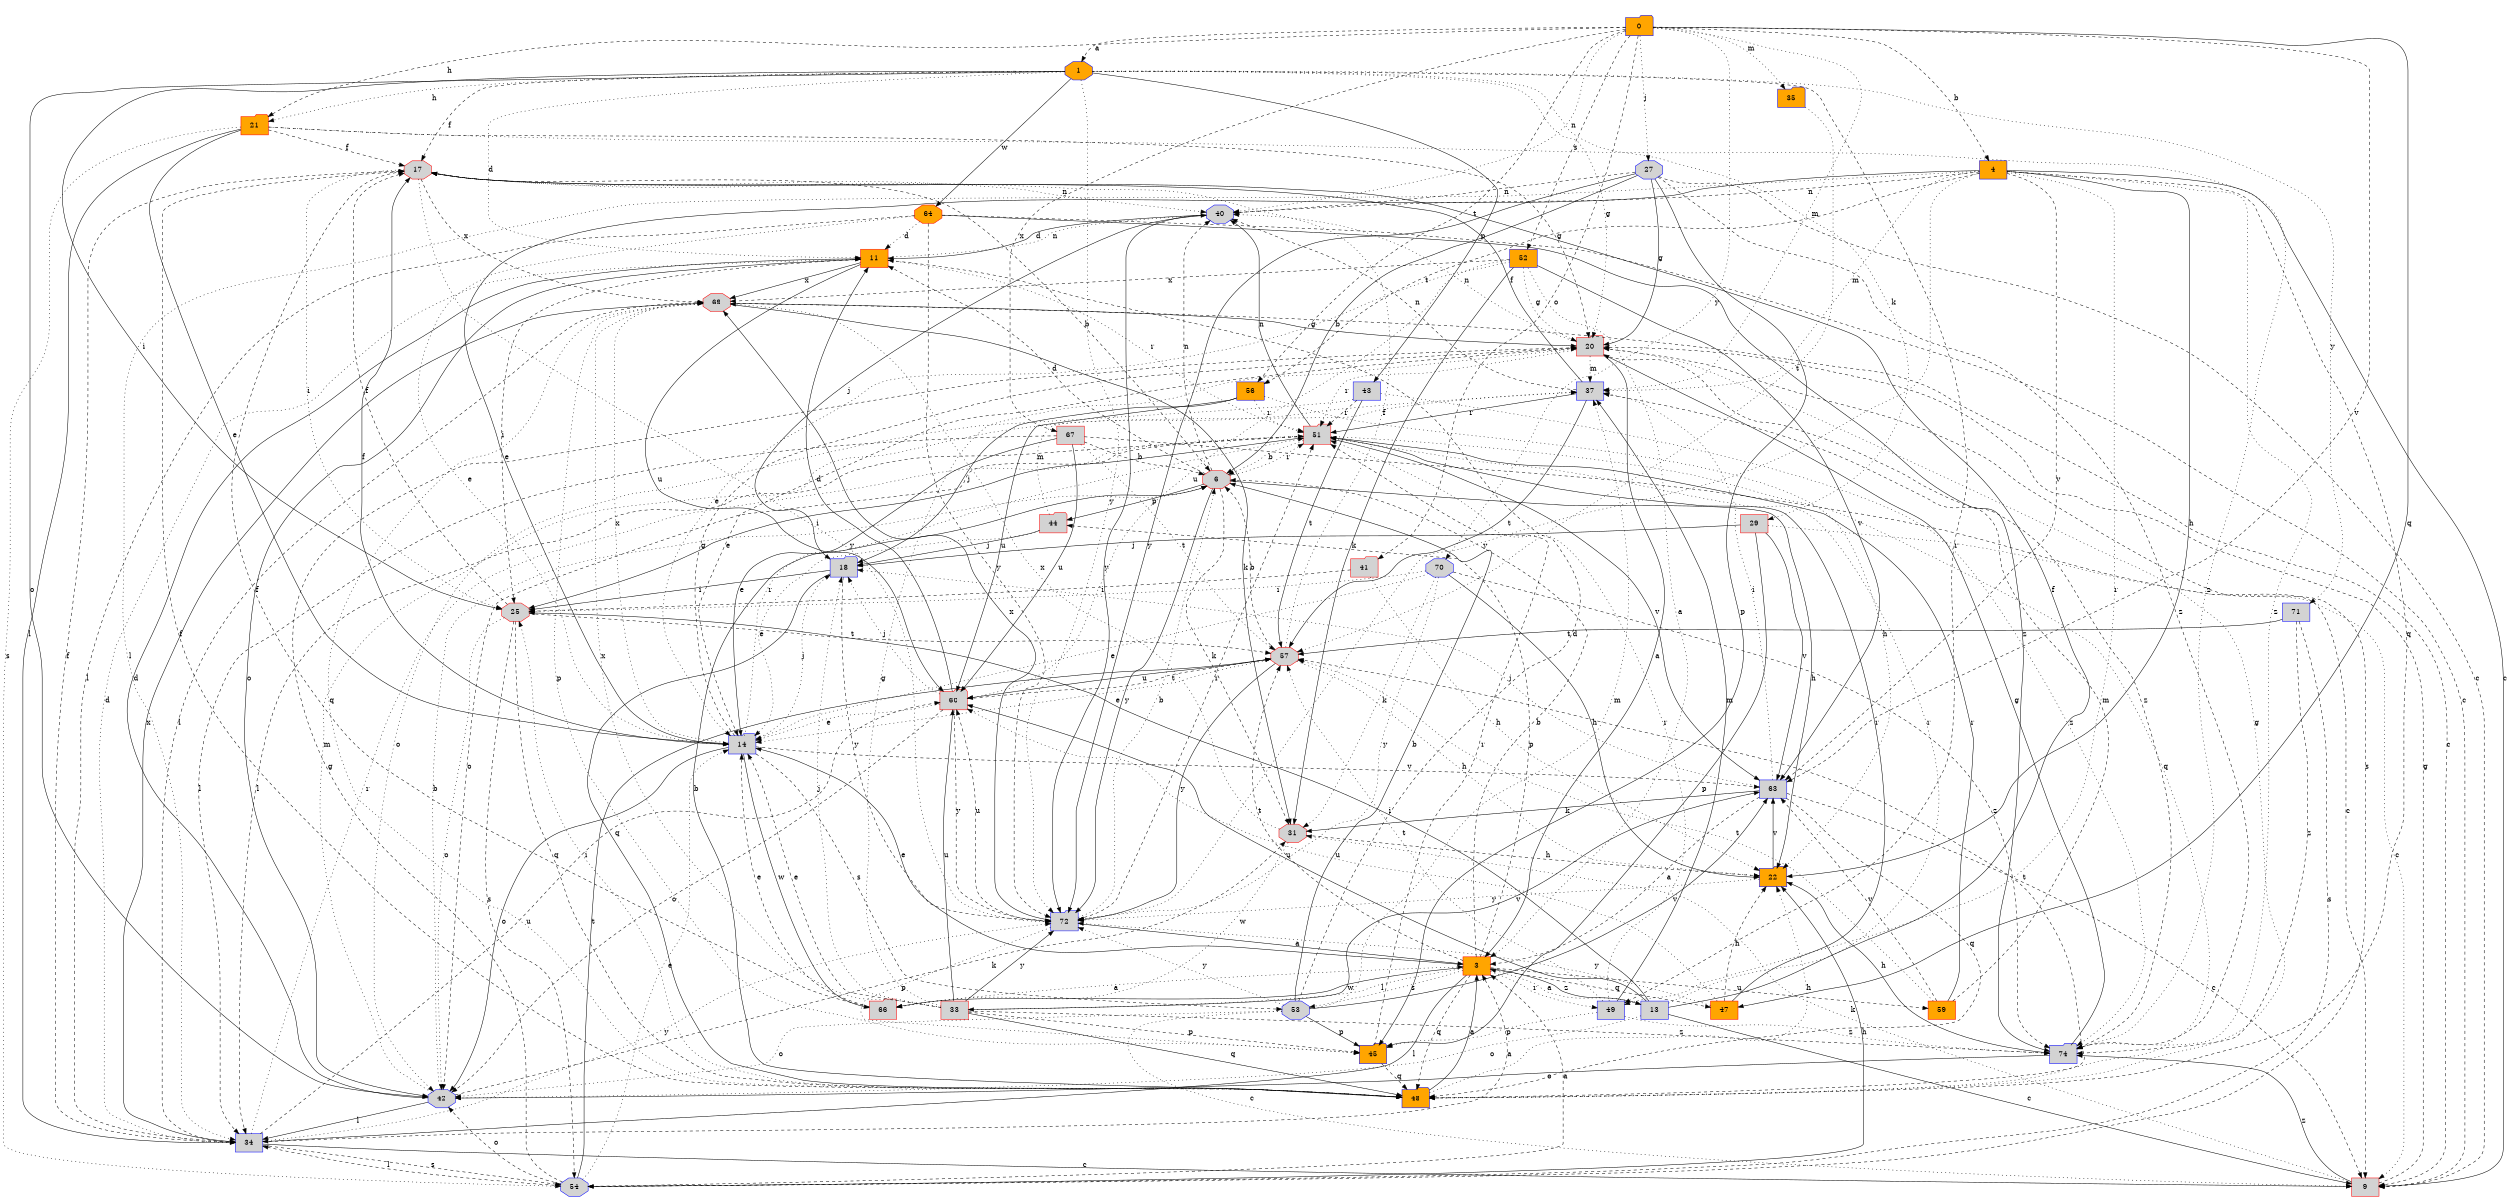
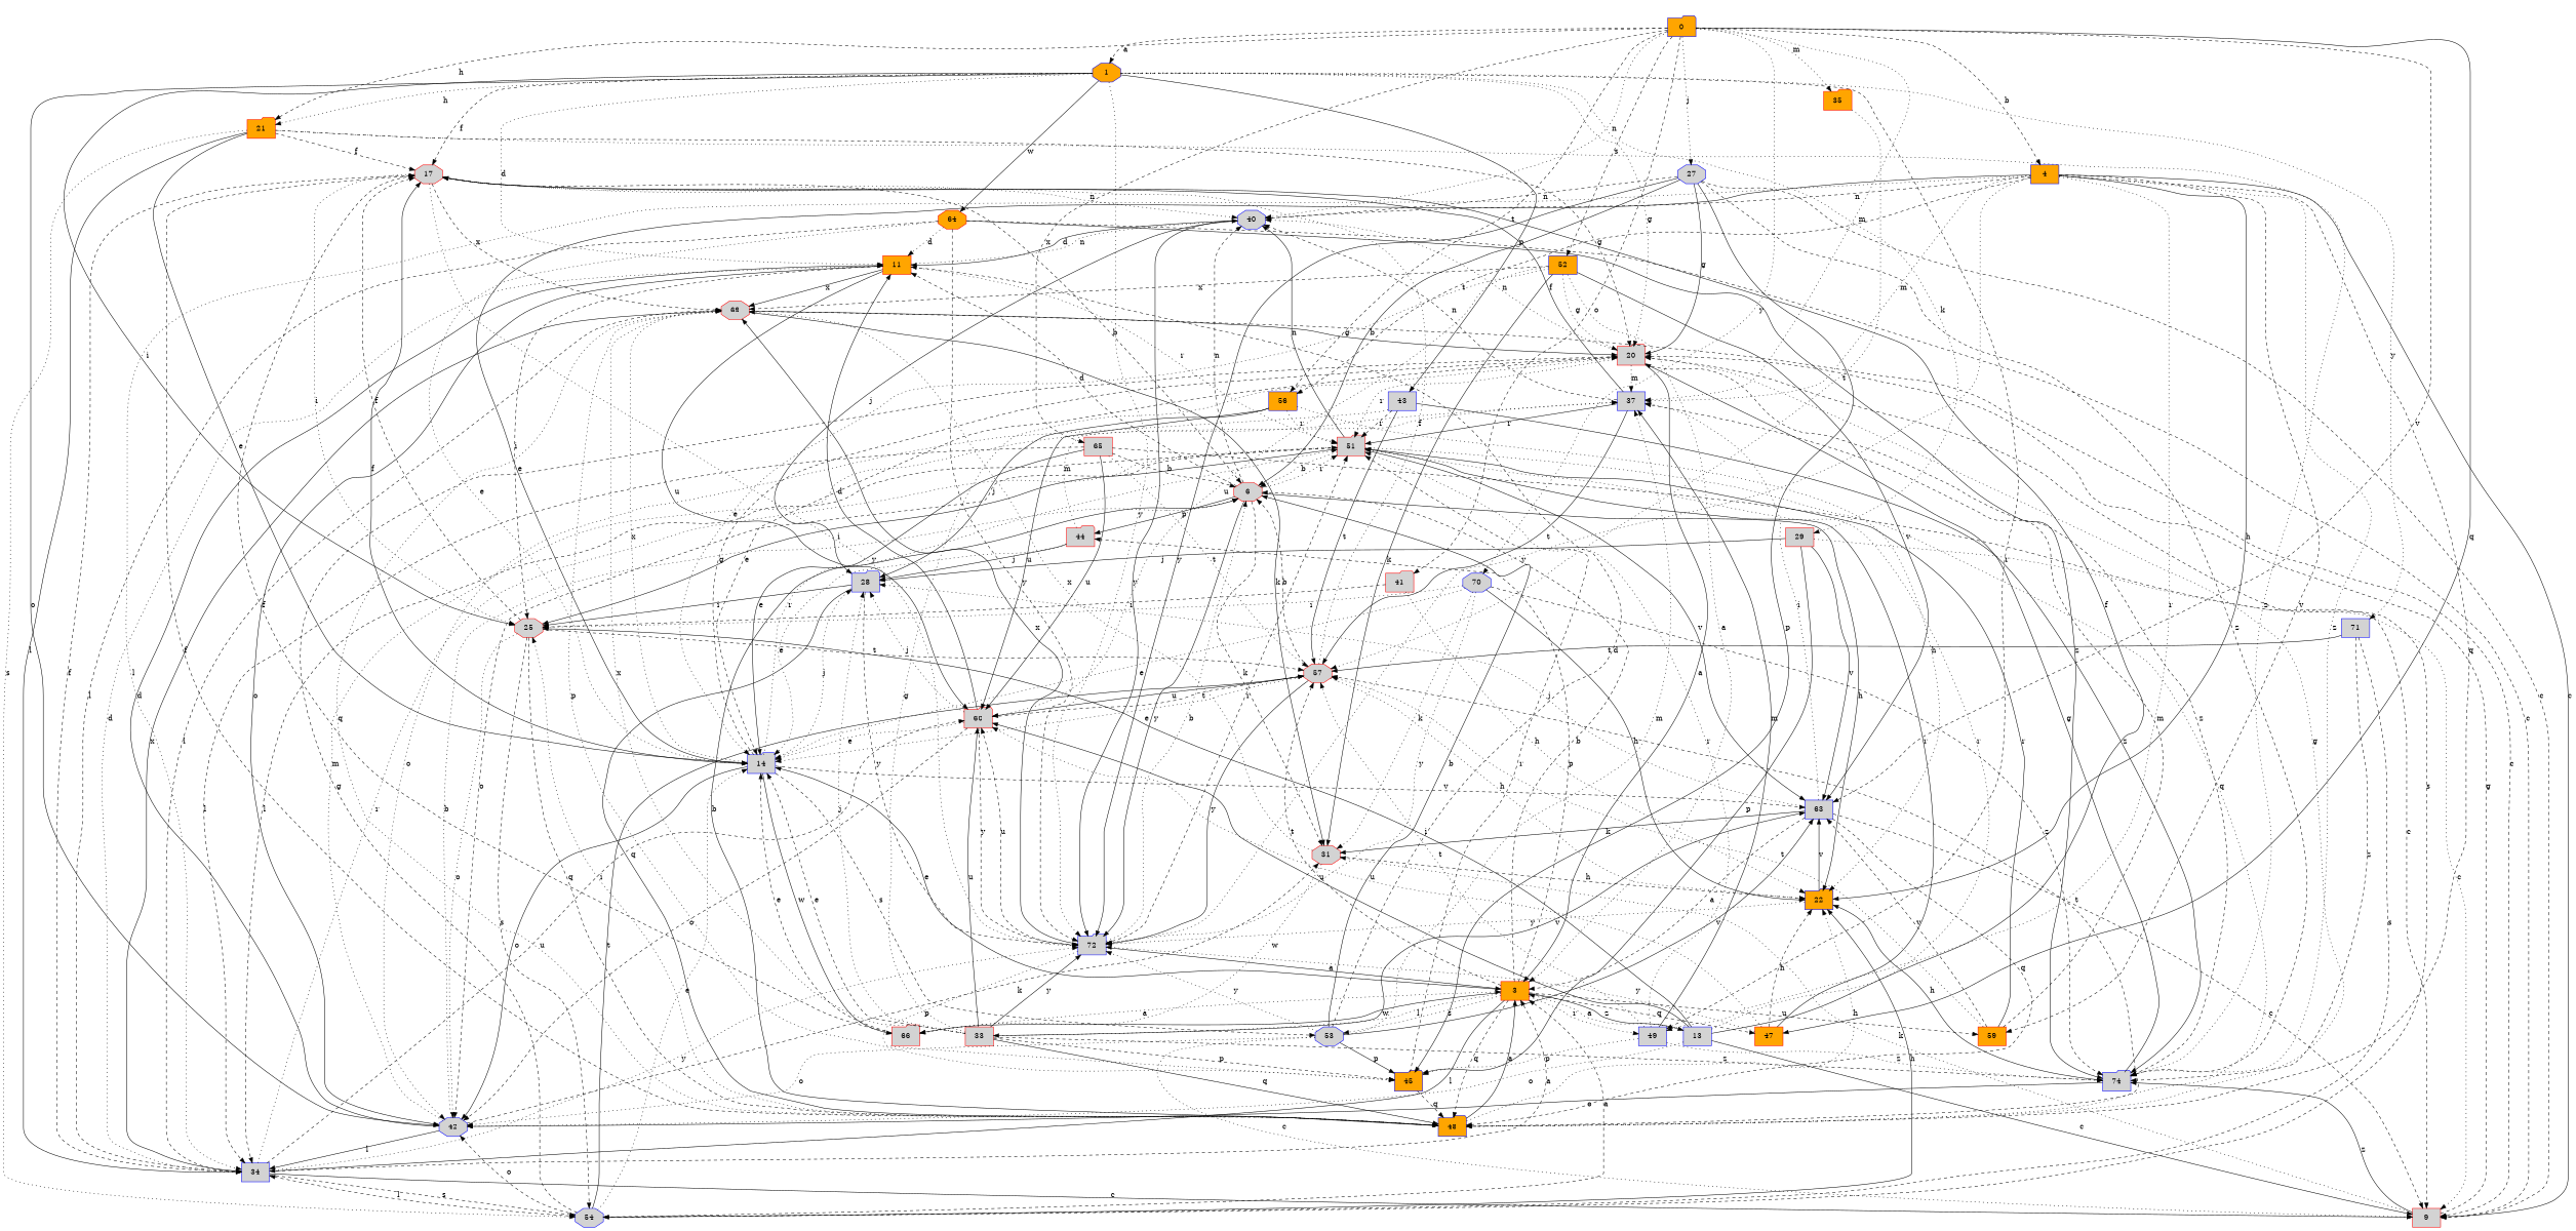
  strict digraph {
    node [color=blue fillcolor=lightgrey shape=box style=filled]
    edge [style=dotted]
    0 [fillcolor=orange shape=folder]
    1 [fillcolor=orange shape=octagon]
    4 [fillcolor=orange]
    21 [color=red fillcolor=orange shape=folder]
    27 [shape=octagon]
-   35 [fillcolor=orange shape=folder]
+   35 [color=red fillcolor=orange shape=folder]
    37
    40 [shape=octagon]
    41 [color=red shape=folder]
    47 [color=red fillcolor=orange]
    52 [fillcolor=orange]
    56 [fillcolor=orange]
    63
-   67 [color=red]
+   67 [color=red label=65]
    70 [shape=octagon]
    11 [color=red fillcolor=orange]
    17 [color=red shape=octagon]
    20 [color=red shape=folder]
    25 [color=red shape=octagon]
    29 [color=red]
    42 [shape=octagon]
    43
    49
    64 [color=red fillcolor=orange shape=octagon]
    71
    72 [shape=folder]
    14 [shape=folder]
    34
    48 [fillcolor=orange shape=folder]
    9 [color=red]
    22 [fillcolor=orange shape=folder]
    74 [shape=folder]
    54 [shape=octagon]
    6 [color=red shape=octagon]
    45 [fillcolor=orange shape=folder]
    57 [color=red shape=octagon]
    51 [color=red shape=folder]
-   28 [shape=folder label=18]
+   28 [shape=folder]
    60 [color=red shape=folder]
    3 [color=red fillcolor=orange]
    31 [color=red shape=octagon]
    69 [color=red shape=octagon]
    33 [color=red]
    44 [color=red shape=folder]
    53 [shape=octagon]
    59 [color=red fillcolor=orange]
    66 [color=red shape=folder]
    n48 [label=13]
    0 -> 1 [label=a style=dashed]
    0 -> 4 [label=b style=dashed]
    0 -> 21 [label=h style=dashed]
    0 -> 27 [label=j]
    0 -> 35 [label=m]
    0 -> 37 [label=m]
    0 -> 40 [label=n]
    0 -> 41 [label=o style=dashed]
    0 -> 47 [label=q style=solid]
    0 -> 52 [label=s style=dashed]
    0 -> 56 [label=t style=dashed]
    0 -> 63 [label=v style=dashed]
    0 -> 67 [label=x style=dashed]
    0 -> 70 [label=y]
    1 -> 21 [label=h]
    1 -> 11 [label=d]
    1 -> 17 [label=f style=dashed]
    1 -> 20 [label=g]
    1 -> 25 [label=i style=solid]
    1 -> 29 [label=k]
    1 -> 42 [label=o style=solid]
    1 -> 43 [label=p style=solid]
    1 -> 49 [label=r style=dashed]
    1 -> 64 [label=w style=solid]
    1 -> 71 [label=y]
    1 -> 72 [label=y]
    4 -> 37 [label=m]
    4 -> 40 [label=n style=dashed]
    4 -> 56 [label=t style=dashed]
-   4 -> 63 [label=v style=dashed]
+   4 -> 59 [label=v style=dashed]
    4 -> 49 [label=r]
    4 -> 72 [label=y]
    4 -> 14 [label=e style=solid]
    4 -> 34 [label=l]
    4 -> 48 [label=q style=dashed]
    4 -> 9 [label=c style=solid]
    4 -> 22 [label=h style=solid]
    4 -> 74 [label=z]
    21 -> 17 [label=f style=dashed]
    21 -> 20 [label=g style=dashed]
    21 -> 14 [label=e style=solid]
    21 -> 34 [label=l style=solid]
    21 -> 74 [label=z]
    21 -> 54 [label=s]
    27 -> 40 [label=n style=dashed]
    27 -> 20 [label=g style=solid]
    27 -> 72 [label=y style=solid]
    27 -> 9 [label=c style=dashed]
    27 -> 74 [label=z style=dashed]
    27 -> 6 [label=b style=solid]
    27 -> 45 [label=p style=solid]
    35 -> 57 [label=t]
    37 -> 40 [label=n style=dashed]
    37 -> 17 [label=f style=solid]
    37 -> 57 [label=t style=solid]
    37 -> 51 [label=r style=solid]
    40 -> 11 [label=d style=solid]
    40 -> 72 [label=y style=solid]
    40 -> 28 [label=j style=solid]
    41 -> 25 [label=i style=dashed]
    41 -> 22 [label=h]
    47 -> 72 [label=y]
    47 -> 22 [label=h style=dashed]
    47 -> 51 [label=r style=solid]
    47 -> 60 [label=u]
    52 -> 63 [label=v style=solid]
    52 -> 20 [label=g]
    52 -> 14 [label=e]
    52 -> 60 [label=u]
    52 -> 3 [label=a]
    52 -> 31 [label=k style=solid]
    52 -> 69 [label=x style=dashed]
    56 -> 22 [label=h]
    56 -> 51 [label=r]
    56 -> 28 [label=j style=solid]
    56 -> 60 [label=u style=solid]
    63 -> 37 [label=i]
    63 -> 48 [label=q style=dashed]
    63 -> 9 [label=c style=dashed]
    63 -> 28 [label=j]
    63 -> 3 [label=a style=dashed]
    63 -> 31 [label=k style=solid]
    67 -> 14 [label=e style=solid]
    67 -> 34 [label=l style=dashed]
    67 -> 9 [label=c style=dashed]
    67 -> 6 [label=b style=dashed]
    67 -> 57 [label=t]
    67 -> 60 [label=u style=solid]
    70 -> 25 [label=i]
    70 -> 72 [label=y]
    70 -> 14 [label=e]
    70 -> 22 [label=h style=solid]
    70 -> 74 [label=z style=dashed]
    70 -> 31 [label=k]
    11 -> 40 [label=n]
    11 -> 25 [label=i style=dashed]
    11 -> 42 [label=o style=solid]
    11 -> 51 [label=r]
    11 -> 60 [label=u style=solid]
    11 -> 69 [label=x style=solid]
    17 -> 40 [label=n]
    17 -> 25 [label=i]
    17 -> 72 [label=y]
    17 -> 6 [label=b style=dashed]
    17 -> 69 [label=x style=dashed]
    20 -> 37 [label=m]
    20 -> 40 [label=n]
    20 -> 14 [label=e style=dashed]
    20 -> 74 [label=z style=dashed]
    20 -> 54 [label=s style=dashed]
    20 -> 51 [label=r]
    20 -> 3 [label=a style=solid]
    25 -> 17 [label=f style=dashed]
    25 -> 42 [label=o]
    25 -> 48 [label=q style=dashed]
    25 -> 54 [label=s style=dashed]
    25 -> 57 [label=t style=dashed]
    29 -> 63 [label=v style=solid]
    29 -> 9 [label=c]
    29 -> 45 [label=p style=solid]
    29 -> 28 [label=j style=solid]
    42 -> 37 [label=m]
    42 -> 11 [label=d style=solid]
    42 -> 34 [label=l style=solid]
    42 -> 6 [label=b]
    42 -> 31 [label=k style=dashed]
    43 -> 42 [label=o]
-   43 -> 74 [label=z]
+   43 -> 74 [label=z style=solid]
    43 -> 57 [label=t style=solid]
    43 -> 51 [label=r style=dashed]
    49 -> 37 [label=m style=solid]
    49 -> 74 [label=z]
    49 -> 45 [label=p]
    49 -> 57 [label=t]
    49 -> 51 [label=r]
    64 -> 11 [label=d]
    64 -> 72 [label=y style=dashed]
    64 -> 14 [label=e]
    64 -> 34 [label=l style=dashed]
    64 -> 9 [label=c style=dashed]
    64 -> 74 [label=z style=solid]
    71 -> 74 [label=z style=dashed]
    71 -> 54 [label=s style=dashed]
    71 -> 57 [label=t style=solid]
    72 -> 6 [label=b]
    72 -> 45 [label=p]
    72 -> 51 [label=r style=dashed]
    72 -> 60 [label=u style=dashed]
    72 -> 3 [label=a style=solid]
    72 -> 69 [label=x style=solid]
    14 -> 63 [label=v style=dashed]
    14 -> 17 [label=f style=solid]
    14 -> 20 [label=g style=dashed]
    14 -> 42 [label=o style=solid]
    14 -> 51 [label=r]
    14 -> 28 [label=j]
    14 -> 69 [label=x]
    14 -> 53 [label=s style=dashed]
    14 -> 66 [label=w style=solid]
    34 -> 11 [label=d]
    34 -> 17 [label=f style=dashed]
    34 -> 72 [label=y]
    34 -> 9 [label=c style=solid]
    34 -> 54 [label=s style=dashed]
    34 -> 51 [label=r]
    34 -> 60 [label=u style=dashed]
    34 -> 3 [label=a style=dashed]
    34 -> 69 [label=x style=solid]
    48 -> 17 [label=f style=dashed]
    48 -> 20 [label=g]
    48 -> 25 [label=i]
    48 -> 22 [label=h]
    48 -> 6 [label=b style=solid]
    48 -> 57 [label=t style=dashed]
    48 -> 3 [label=a style=solid]
    9 -> 20 [label=g style=dashed]
    9 -> 74 [label=z style=solid]
    9 -> 31 [label=k]
    22 -> 63 [label=v style=solid]
    22 -> 72 [label=y]
    74 -> 20 [label=g style=solid]
    74 -> 42 [label=o style=solid]
    74 -> 22 [label=h style=solid]
    54 -> 20 [label=g style=dashed]
    54 -> 42 [label=o style=dashed]
    54 -> 14 [label=e]
    54 -> 34 [label=l style=dashed]
    54 -> 22 [label=h style=solid]
    54 -> 57 [label=t style=solid]
    54 -> 3 [label=a style=dashed]
    6 -> 40 [label=n style=dashed]
    6 -> 11 [label=d style=dashed]
    6 -> 72 [label=y style=solid]
    6 -> 22 [label=h style=solid]
    6 -> 51 [label=r]
    6 -> 31 [label=k style=dashed]
    6 -> 44 [label=p style=solid]
    45 -> 48 [label=q style=dashed]
    45 -> 51 [label=r style=dashed]
    57 -> 17 [label=f]
    57 -> 72 [label=y style=solid]
    57 -> 14 [label=e]
    57 -> 22 [label=h]
    57 -> 6 [label=b style=dashed]
    57 -> 60 [label=u style=solid]
    51 -> 40 [label=n style=solid]
    51 -> 63 [label=v style=solid]
    51 -> 25 [label=i style=solid]
    51 -> 42 [label=o style=dashed]
    51 -> 34 [label=l style=dashed]
    51 -> 48 [label=q]
    51 -> 6 [label=b]
    28 -> 25 [label=i style=solid]
    28 -> 72 [label=y style=dashed]
    28 -> 48 [label=q style=solid]
    60 -> 11 [label=d style=solid]
    60 -> 42 [label=o style=dashed]
    60 -> 72 [label=y style=dashed]
    60 -> 14 [label=e]
    60 -> 57 [label=t style=dashed]
    60 -> 28 [label=j]
    3 -> 47 [label=q style=dashed]
    3 -> 49 [label=r]
    3 -> 14 [label=e style=solid]
    3 -> 34 [label=l style=solid]
    3 -> 48 [label=q style=dashed]
    3 -> 6 [label=b style=dashed]
    3 -> 57 [label=t style=dashed]
    3 -> 33 [label=l]
    3 -> 44 [label=p style=dashed]
    3 -> 53 [label=s]
    3 -> 59 [label=u style=dashed]
    3 -> 66 [label=w style=solid]
    3 -> n48 [label=z style=solid]
    31 -> 22 [label=h style=dashed]
    31 -> 69 [label=x]
    31 -> 66 [label=w]
    69 -> 20 [label=g style=solid]
    69 -> 34 [label=l style=dashed]
    69 -> 48 [label=q]
    69 -> 9 [label=c style=dashed]
    69 -> 45 [label=p]
    69 -> 31 [label=k style=solid]
    33 -> 63 [label=v style=solid]
    33 -> 20 [label=g]
    33 -> 72 [label=y style=solid]
    33 -> 14 [label=e style=dashed]
    33 -> 48 [label=q style=solid]
    33 -> 74 [label=z style=dashed]
    33 -> 45 [label=p style=dashed]
    33 -> 28 [label=j]
    33 -> 60 [label=u style=solid]
    33 -> 69 [label=x]
    44 -> 37 [label=m]
    44 -> 14 [label=e]
    44 -> 28 [label=j style=solid]
    53 -> 37 [label=m]
    53 -> 63 [label=v style=solid]
    53 -> 11 [label=d style=dashed]
    53 -> 42 [label=o]
    53 -> 72 [label=y]
    53 -> 9 [label=c]
    53 -> 6 [label=b style=solid]
    53 -> 45 [label=p style=solid]
    59 -> 37 [label=m style=dashed]
    59 -> 63 [label=v style=dashed]
    59 -> 57 [label=t]
    59 -> 51 [label=r style=solid]
    66 -> 17 [label=f style=dashed]
    66 -> 14 [label=e style=dashed]
    66 -> 3 [label=a]
    n48 -> 17 [label=f style=solid]
    n48 -> 25 [label=i style=solid]
    n48 -> 42 [label=o]
    n48 -> 9 [label=c style=solid]
    n48 -> 51 [label=r]
    n48 -> 60 [label=u style=solid]
    n48 -> 3 [label=a]
  }
